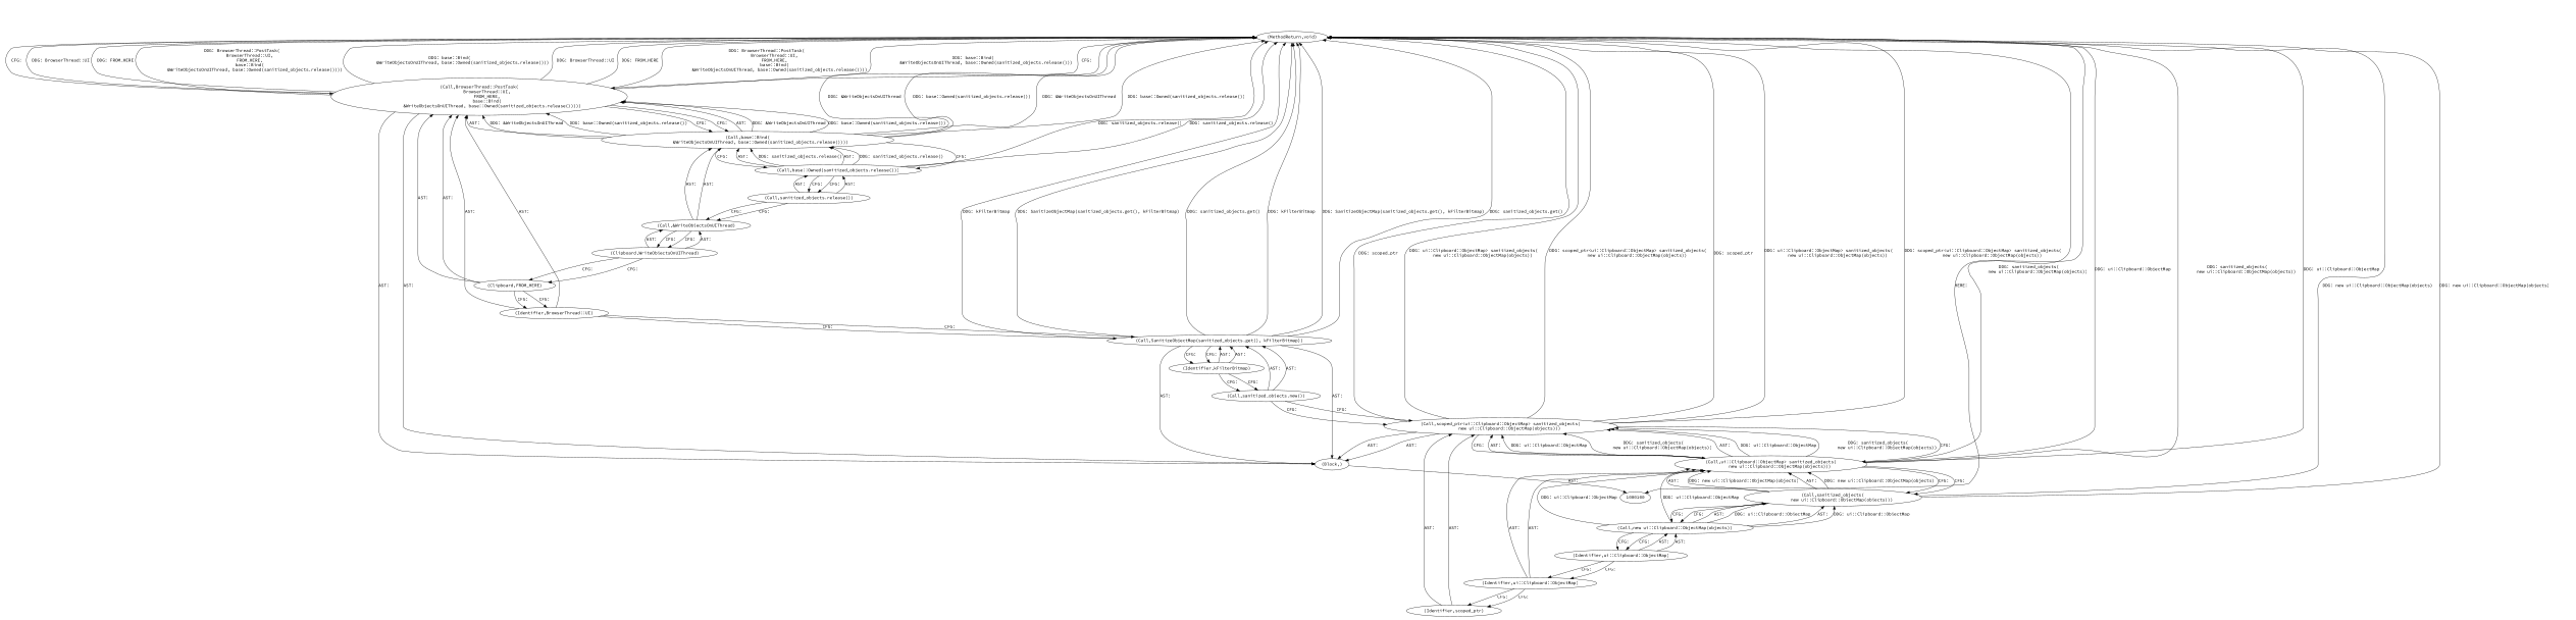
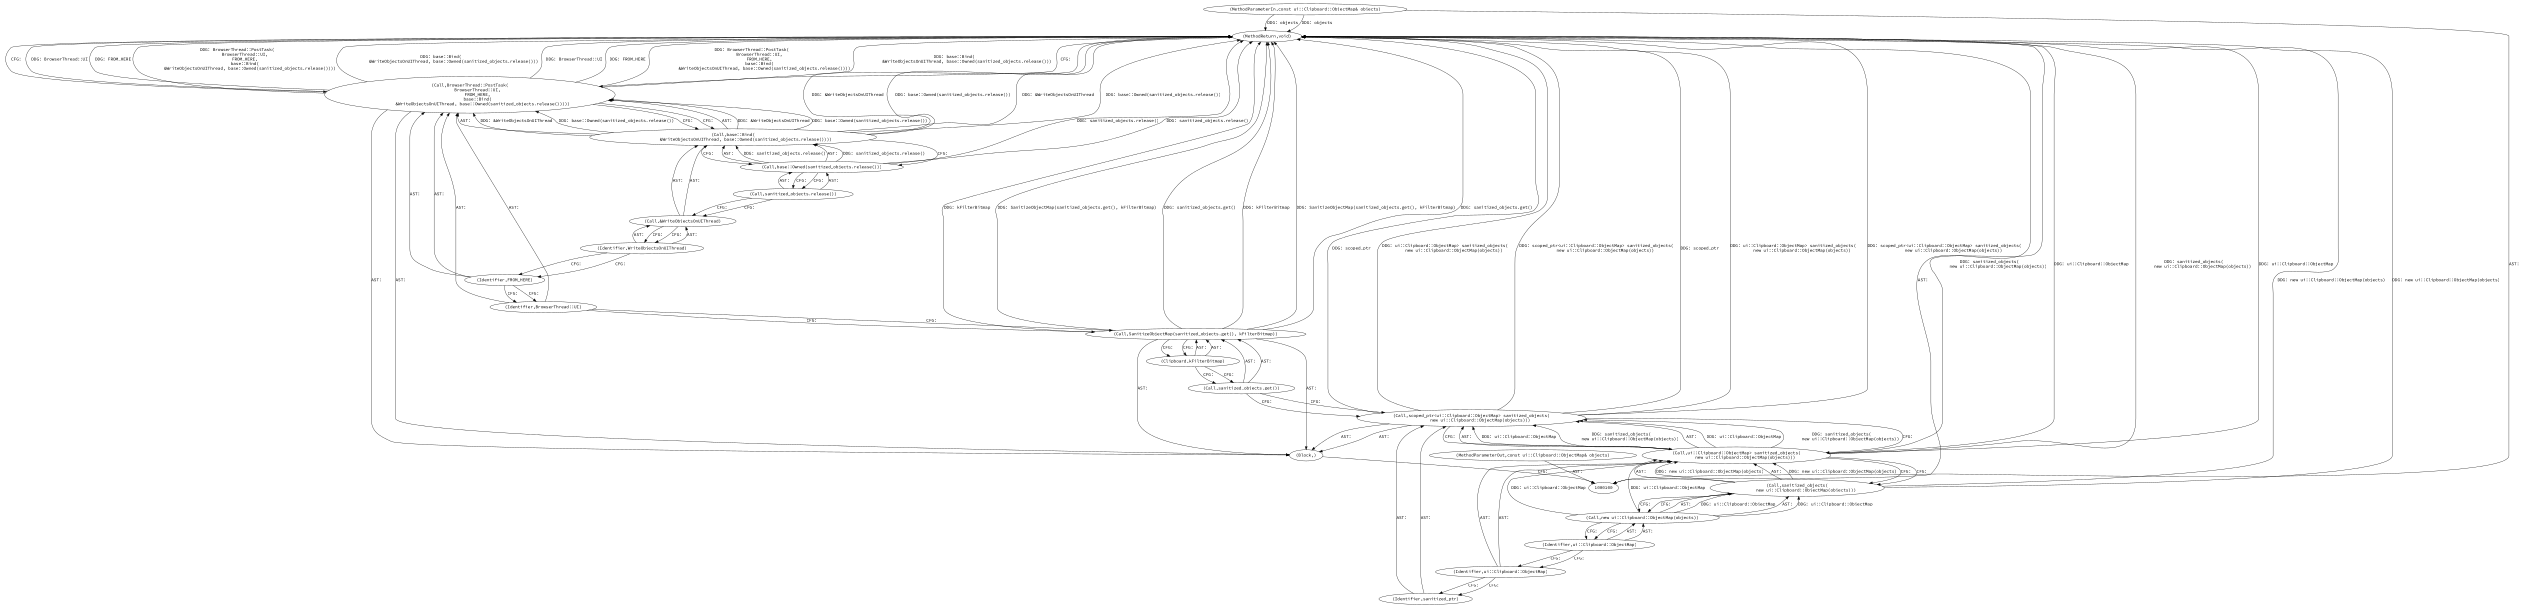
  digraph {
    fontname="Source Code Pro"
    node [fontname="Source Code Pro"]
    edge [fontname="Source Code Pro"]
    n1 [label="(MethodReturn,void)"]
    n2 [label="(Call,BrowserThread::PostTask(\n      BrowserThread::UI,\n      FROM_HERE,\n      base::Bind(\n          &WriteObjectsOnUIThread, base::Owned(sanitized_objects.release()))))"]
    1000100
    n4 [label="(Call,base::Bind(\n          &WriteObjectsOnUIThread, base::Owned(sanitized_objects.release())))"]
    n5 [label="(Block,)"]
-   n6 [label="(Clipboard,FROM_HERE)"]
+   n6 [label="(Identifier,FROM_HERE)"]
    n7 [label="(Identifier,BrowserThread::UI)"]
    n8 [label="(Call,SanitizeObjectMap(sanitized_objects.get(), kFilterBitmap))"]
    n9 [label="(Call,base::Owned(sanitized_objects.release()))"]
    n10 [label="(Call,sanitized_objects.release())"]
    n11 [label="(Call,&WriteObjectsOnUIThread)"]
-   n12 [label="(Clipboard,WriteObjectsOnUIThread)"]
+   n12 [label="(Identifier,WriteObjectsOnUIThread)"]
+   n13 [label="(MethodParameterIn,const ui::Clipboard::ObjectMap& objects)"]
+   n14 [label="(MethodParameterOut,const ui::Clipboard::ObjectMap& objects)"]
    n15 [label="(Call,ui::Clipboard::ObjectMap> sanitized_objects(\n       new ui::Clipboard::ObjectMap(objects)))"]
    n16 [label="(Call,scoped_ptr<ui::Clipboard::ObjectMap> sanitized_objects(\n       new ui::Clipboard::ObjectMap(objects)))"]
    n17 [label="(Call,sanitized_objects(\n       new ui::Clipboard::ObjectMap(objects)))"]
    n18 [label="(Call,new ui::Clipboard::ObjectMap(objects))"]
    n19 [label="(Identifier,ui::Clipboard::ObjectMap)"]
-   n20 [label="(Identifier,scoped_ptr)"]
+   n20 [label="(Identifier,sanitized_ptr)"]
    n21 [label="(Identifier,ui::Clipboard::ObjectMap)"]
-   n22 [label="(Identifier,kFilterBitmap)"]
-   n23 [label="(Call,sanitized_objects.new())"]
+   n22 [label="(Clipboard,kFilterBitmap)"]
+   n23 [label="(Call,sanitized_objects.get())"]
    n1 -> n2 [label="CFG: "]
    n1 -> n2 [label="CFG: "]
-   n1 -> 1000100 [label="HERE: "]
+   n1 -> 1000100 [label="AST: "]
    n2 -> n1 [label="DDG: BrowserThread::UI"]
    n2 -> n1 [label="DDG: FROM_HERE"]
    n2 -> n1 [label="DDG: BrowserThread::PostTask(\n      BrowserThread::UI,\n      FROM_HERE,\n      base::Bind(\n          &WriteObjectsOnUIThread, base::Owned(sanitized_objects.release())))"]
    n2 -> n1 [label="DDG: base::Bind(\n          &WriteObjectsOnUIThread, base::Owned(sanitized_objects.release()))"]
    n2 -> n1 [label="DDG: BrowserThread::UI"]
    n2 -> n1 [label="DDG: FROM_HERE"]
    n2 -> n1 [label="DDG: BrowserThread::PostTask(\n      BrowserThread::UI,\n      FROM_HERE,\n      base::Bind(\n          &WriteObjectsOnUIThread, base::Owned(sanitized_objects.release())))"]
    n2 -> n1 [label="DDG: base::Bind(\n          &WriteObjectsOnUIThread, base::Owned(sanitized_objects.release()))"]
    n2 -> n4 [label="CFG: "]
    n2 -> n4 [label="CFG: "]
    n2 -> n5 [label="AST: "]
    n2 -> n5 [label="AST: "]
    n4 -> n1 [label="DDG: &WriteObjectsOnUIThread"]
    n4 -> n1 [label="DDG: base::Owned(sanitized_objects.release())"]
    n4 -> n1 [label="DDG: &WriteObjectsOnUIThread"]
    n4 -> n1 [label="DDG: base::Owned(sanitized_objects.release())"]
    n4 -> n2 [label="AST: "]
    n4 -> n2 [label="DDG: &WriteObjectsOnUIThread"]
    n4 -> n2 [label="DDG: base::Owned(sanitized_objects.release())"]
    n4 -> n2 [label="AST: "]
    n4 -> n2 [label="DDG: &WriteObjectsOnUIThread"]
    n4 -> n2 [label="DDG: base::Owned(sanitized_objects.release())"]
    n4 -> n9 [label="CFG: "]
    n4 -> n9 [label="CFG: "]
-   n5 -> 1000100 [label="AST: "]
+   n5 -> 1000100 [label="CFG: "]
    n6 -> n2 [label="AST: "]
    n6 -> n2 [label="AST: "]
    n6 -> n7 [label="CFG: "]
    n6 -> n7 [label="CFG: "]
    n7 -> n2 [label="AST: "]
    n7 -> n2 [label="AST: "]
    n7 -> n8 [label="CFG: "]
    n7 -> n8 [label="CFG: "]
    n8 -> n1 [label="DDG: kFilterBitmap"]
    n8 -> n1 [label="DDG: SanitizeObjectMap(sanitized_objects.get(), kFilterBitmap)"]
    n8 -> n1 [label="DDG: sanitized_objects.get()"]
    n8 -> n1 [label="DDG: kFilterBitmap"]
    n8 -> n1 [label="DDG: SanitizeObjectMap(sanitized_objects.get(), kFilterBitmap)"]
    n8 -> n1 [label="DDG: sanitized_objects.get()"]
    n8 -> n5 [label="AST: "]
    n8 -> n5 [label="AST: "]
    n8 -> n22 [label="CFG: "]
    n8 -> n22 [label="CFG: "]
    n9 -> n1 [label="DDG: sanitized_objects.release()"]
    n9 -> n1 [label="DDG: sanitized_objects.release()"]
    n9 -> n4 [label="AST: "]
    n9 -> n4 [label="DDG: sanitized_objects.release()"]
    n9 -> n4 [label="AST: "]
    n9 -> n4 [label="DDG: sanitized_objects.release()"]
    n9 -> n10 [label="CFG: "]
    n9 -> n10 [label="CFG: "]
    n10 -> n9 [label="AST: "]
    n10 -> n9 [label="AST: "]
    n10 -> n11 [label="CFG: "]
    n10 -> n11 [label="CFG: "]
    n11 -> n4 [label="AST: "]
    n11 -> n4 [label="AST: "]
    n11 -> n12 [label="CFG: "]
    n11 -> n12 [label="CFG: "]
    n12 -> n6 [label="CFG: "]
    n12 -> n6 [label="CFG: "]
    n12 -> n11 [label="AST: "]
    n12 -> n11 [label="AST: "]
+   n13 -> n1 [label="DDG: objects"]
+   n13 -> n1 [label="DDG: objects"]
+   n13 -> 1000100 [label="AST: "]
+   n14 -> 1000100 [label="AST: "]
    n15 -> n1 [label="DDG: sanitized_objects(\n       new ui::Clipboard::ObjectMap(objects))"]
    n15 -> n1 [label="DDG: ui::Clipboard::ObjectMap"]
    n15 -> n1 [label="DDG: sanitized_objects(\n       new ui::Clipboard::ObjectMap(objects))"]
    n15 -> n1 [label="DDG: ui::Clipboard::ObjectMap"]
    n15 -> n16 [label="AST: "]
    n15 -> n16 [label="DDG: ui::Clipboard::ObjectMap"]
    n15 -> n16 [label="DDG: sanitized_objects(\n       new ui::Clipboard::ObjectMap(objects))"]
    n15 -> n16 [label="AST: "]
    n15 -> n16 [label="DDG: ui::Clipboard::ObjectMap"]
    n15 -> n16 [label="DDG: sanitized_objects(\n       new ui::Clipboard::ObjectMap(objects))"]
    n15 -> n17 [label="CFG: "]
    n15 -> n17 [label="CFG: "]
    n16 -> n1 [label="DDG: scoped_ptr"]
    n16 -> n1 [label="DDG: ui::Clipboard::ObjectMap> sanitized_objects(\n       new ui::Clipboard::ObjectMap(objects))"]
    n16 -> n1 [label="DDG: scoped_ptr<ui::Clipboard::ObjectMap> sanitized_objects(\n       new ui::Clipboard::ObjectMap(objects))"]
    n16 -> n1 [label="DDG: scoped_ptr"]
    n16 -> n1 [label="DDG: ui::Clipboard::ObjectMap> sanitized_objects(\n       new ui::Clipboard::ObjectMap(objects))"]
    n16 -> n1 [label="DDG: scoped_ptr<ui::Clipboard::ObjectMap> sanitized_objects(\n       new ui::Clipboard::ObjectMap(objects))"]
    n16 -> n5 [label="AST: "]
    n16 -> n5 [label="AST: "]
    n16 -> n15 [label="CFG: "]
    n16 -> n15 [label="CFG: "]
    n17 -> n1 [label="DDG: new ui::Clipboard::ObjectMap(objects)"]
    n17 -> n1 [label="DDG: new ui::Clipboard::ObjectMap(objects)"]
    n17 -> n15 [label="AST: "]
    n17 -> n15 [label="DDG: new ui::Clipboard::ObjectMap(objects)"]
    n17 -> n15 [label="AST: "]
    n17 -> n15 [label="DDG: new ui::Clipboard::ObjectMap(objects)"]
    n17 -> n18 [label="CFG: "]
    n17 -> n18 [label="CFG: "]
    n18 -> n15 [label="DDG: ui::Clipboard::ObjectMap"]
    n18 -> n15 [label="DDG: ui::Clipboard::ObjectMap"]
    n18 -> n17 [label="AST: "]
    n18 -> n17 [label="DDG: ui::Clipboard::ObjectMap"]
    n18 -> n17 [label="AST: "]
    n18 -> n17 [label="DDG: ui::Clipboard::ObjectMap"]
    n18 -> n21 [label="CFG: "]
    n18 -> n21 [label="CFG: "]
    n19 -> n15 [label="AST: "]
    n19 -> n15 [label="AST: "]
    n19 -> n20 [label="CFG: "]
    n19 -> n20 [label="CFG: "]
    n20 -> n16 [label="AST: "]
    n20 -> n16 [label="AST: "]
    n21 -> n18 [label="AST: "]
    n21 -> n18 [label="AST: "]
    n21 -> n19 [label="CFG: "]
    n21 -> n19 [label="CFG: "]
    n22 -> n8 [label="AST: "]
    n22 -> n8 [label="AST: "]
    n22 -> n23 [label="CFG: "]
    n22 -> n23 [label="CFG: "]
    n23 -> n8 [label="AST: "]
    n23 -> n8 [label="AST: "]
    n23 -> n16 [label="CFG: "]
    n23 -> n16 [label="CFG: "]
  }
